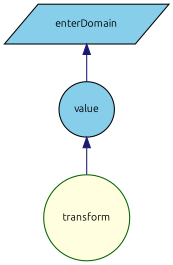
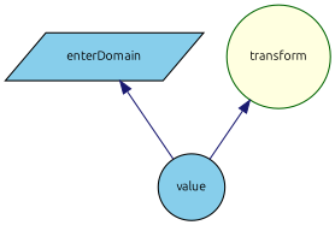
  digraph {
    fontname=Ubuntu
    rankdir=TB
    node [color=black fillcolor=skyblue fontname=Ubuntu fontsize=10 shape=circle style=filled]
    edge [color=midnightblue dir=back fontname=Ubuntu fontsize=10 labelfontname=FreeSans labelfontsize=10 style=solid]
    n1 [fontcolor=black height=0.2 label=enterDomain shape=parallelogram width=0.4]
    n2 [height=0.2 label=value width=0.4]
    n3 [color=darkgreen fillcolor=lightyellow height=0.2 label=transform width=0.4]
    n1 -> n2
-   n2 -> n3
+   n3 -> n2
  }
